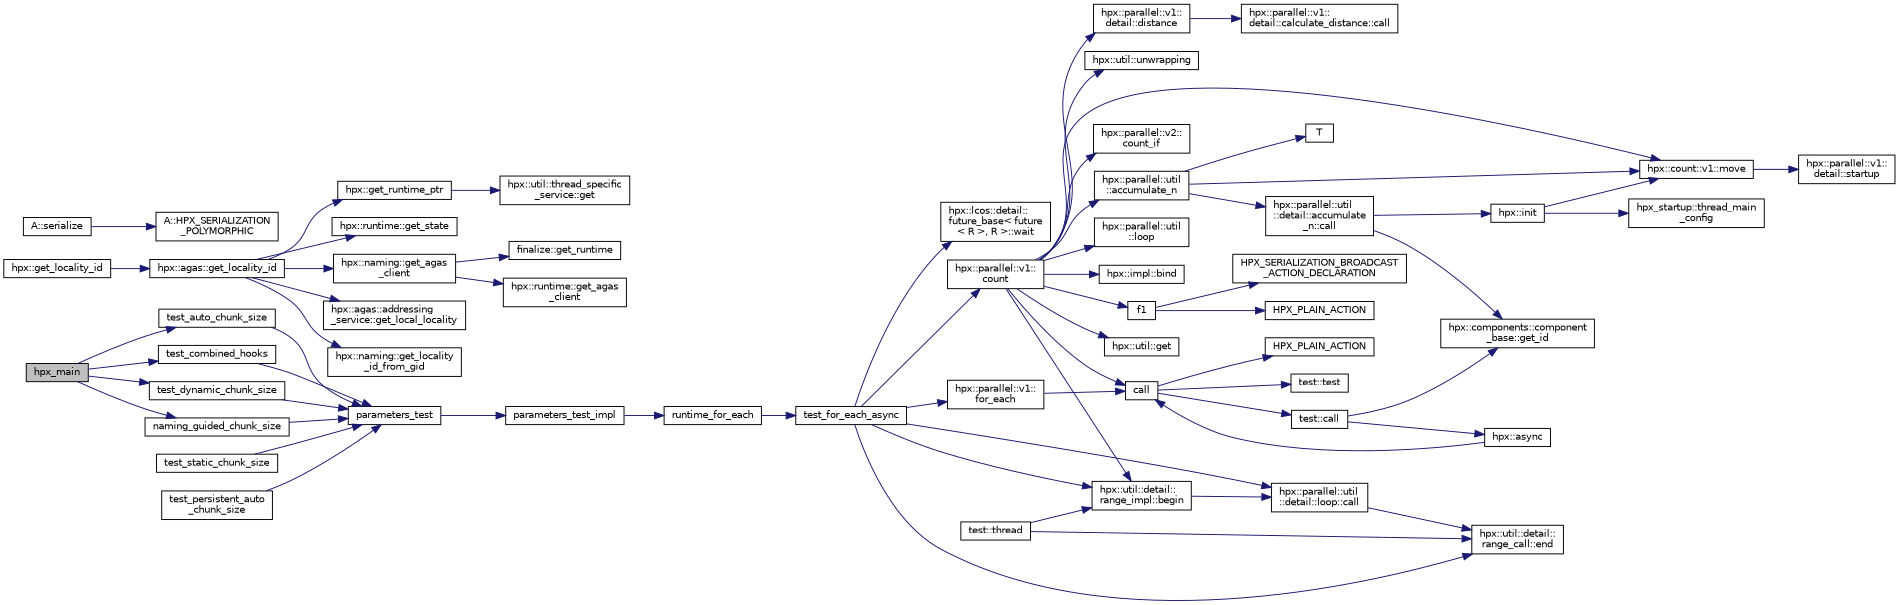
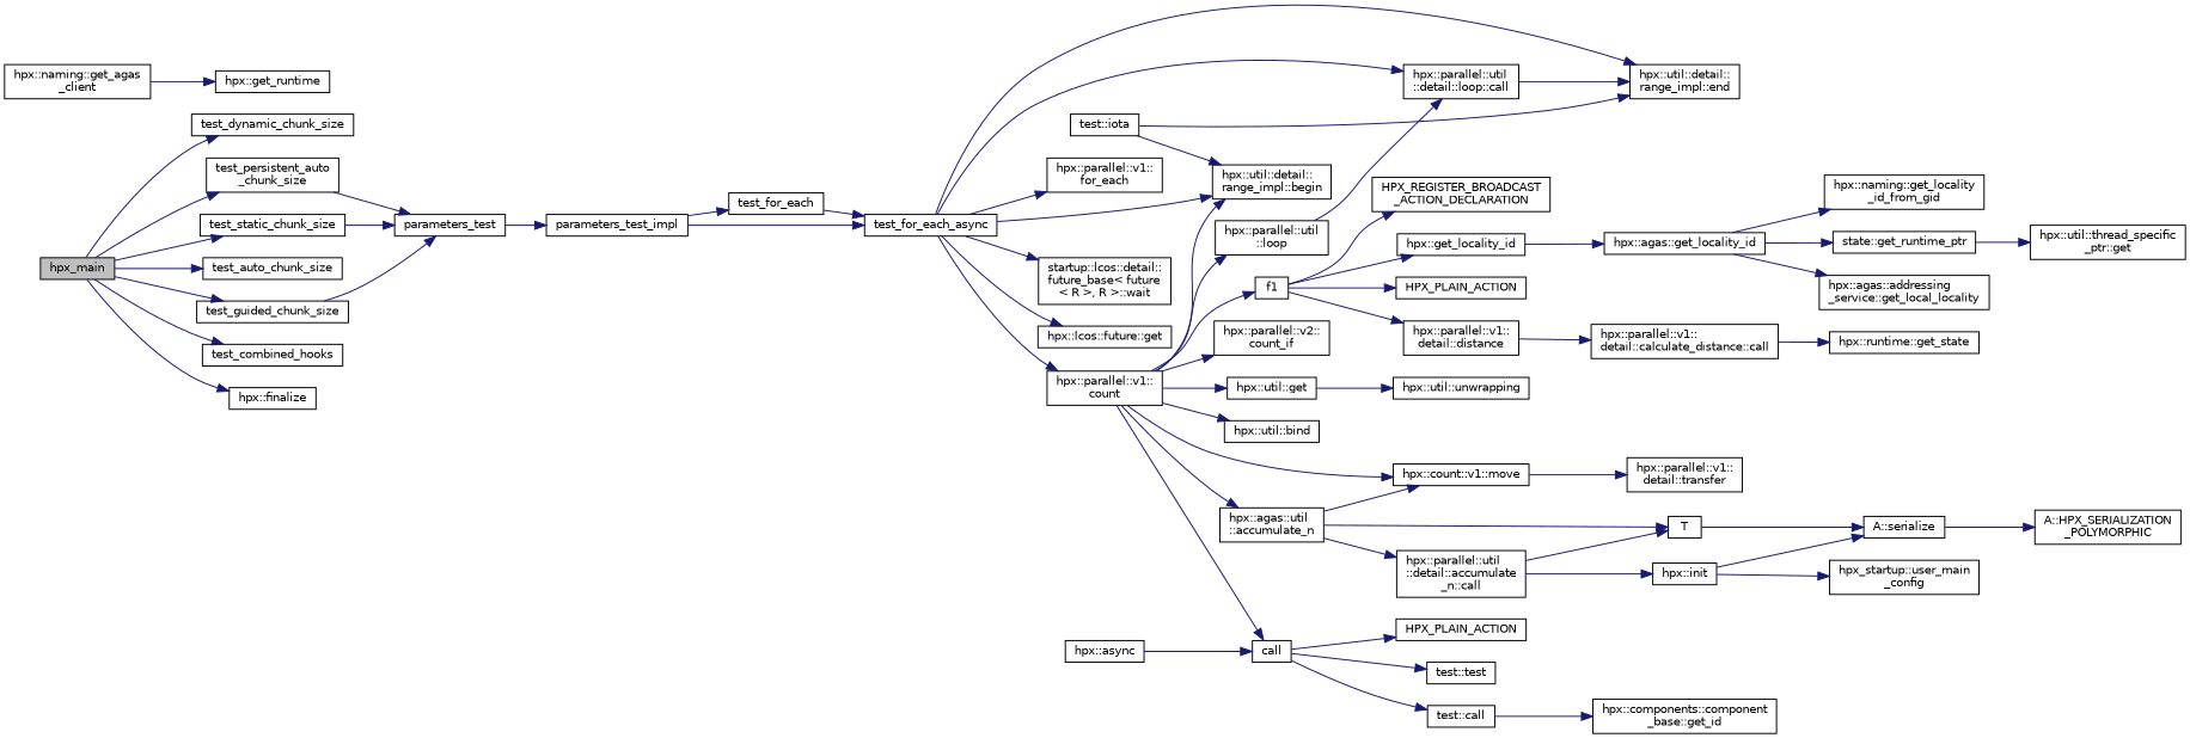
  digraph {
    rankdir=LR
    node [color=black fillcolor=white fontname=Helvetica fontsize=10 shape=record style=filled]
    edge [color=midnightblue fontname=Helvetica fontsize=10 labelfontname=Helvetica labelfontsize=10 style=solid]
    n1 [fillcolor=grey75 fontcolor=black height=0.2 label=hpx_main width=0.4]
    n2 [height=0.2 label=test_dynamic_chunk_size width=0.4]
    n3 [height=0.2 label=test_static_chunk_size width=0.4]
-   n4 [height=0.2 label=naming_guided_chunk_size width=0.4]
+   n4 [height=0.2 label=test_guided_chunk_size width=0.4]
    n5 [height=0.2 label=test_auto_chunk_size width=0.4]
    n6 [height=0.2 label="test_persistent_auto\l_chunk_size" width=0.4]
    n7 [height=0.2 label=test_combined_hooks width=0.4]
+   n8 [height=0.2 label="hpx::finalize" width=0.4]
    n9 [height=0.2 label=parameters_test width=0.4]
    n10 [height=0.2 label=parameters_test_impl width=0.4]
-   n11 [height=0.2 label=runtime_for_each width=0.4]
+   n11 [height=0.2 label=test_for_each width=0.4]
    n12 [height=0.2 label=test_for_each_async width=0.4]
    n13 [height=0.2 label="hpx::util::detail::\lrange_impl::begin" width=0.4]
-   n14 [height=0.2 label="hpx::util::detail::\lrange_call::end" width=0.4]
+   n14 [height=0.2 label="hpx::util::detail::\lrange_impl::end" width=0.4]
    n15 [height=0.2 label="hpx::parallel::v1::\lfor_each" width=0.4]
-   n16 [height=0.2 label="hpx::lcos::detail::\lfuture_base\< future\l\< R \>, R \>::wait" width=0.4]
+   n16 [height=0.2 label="startup::lcos::detail::\lfuture_base\< future\l\< R \>, R \>::wait" width=0.4]
+   n17 [height=0.2 label="hpx::lcos::future::get" width=0.4]
    n18 [height=0.2 label="hpx::parallel::v1::\lcount" width=0.4]
    n19 [height=0.2 label="hpx::parallel::util\l::detail::loop::call" width=0.4]
-   n20 [height=0.2 label="test::thread" width=0.4]
+   n20 [height=0.2 label="test::iota" width=0.4]
    n21 [height=0.2 label=call width=0.4]
    n22 [height=0.2 label="hpx::parallel::v2::\lcount_if" width=0.4]
    n23 [height=0.2 label=f1 width=0.4]
    n24 [height=0.2 label="hpx::parallel::util\l::loop" width=0.4]
-   n25 [height=0.2 label="hpx::impl::bind" width=0.4]
+   n25 [height=0.2 label="hpx::util::bind" width=0.4]
    n26 [height=0.2 label="hpx::count::v1::move" width=0.4]
    n27 [height=0.2 label="hpx::util::get" width=0.4]
    n28 [height=0.2 label="hpx::parallel::v1::\ldetail::distance" width=0.4]
    n29 [height=0.2 label="hpx::util::unwrapping" width=0.4]
-   n30 [height=0.2 label="hpx::parallel::util\l::accumulate_n" width=0.4]
+   n30 [height=0.2 label="hpx::agas::util\l::accumulate_n" width=0.4]
    n31 [height=0.2 label="test::test" width=0.4]
    n32 [height=0.2 label=HPX_PLAIN_ACTION width=0.4]
    n33 [height=0.2 label="test::call" width=0.4]
    n34 [height=0.2 label="hpx::async" width=0.4]
    n35 [height=0.2 label="hpx::components::component\l_base::get_id" width=0.4]
    n36 [height=0.2 label="hpx::get_locality_id" width=0.4]
    n37 [height=0.2 label=HPX_PLAIN_ACTION width=0.4]
-   n38 [height=0.2 label="HPX_SERIALIZATION_BROADCAST\l_ACTION_DECLARATION" width=0.4]
-   n39 [height=0.2 label="hpx::parallel::v1::\ldetail::startup" width=0.4]
+   n38 [height=0.2 label="HPX_REGISTER_BROADCAST\l_ACTION_DECLARATION" width=0.4]
+   n39 [height=0.2 label="hpx::parallel::v1::\ldetail::transfer" width=0.4]
    n40 [height=0.2 label="hpx::parallel::v1::\ldetail::calculate_distance::call" width=0.4]
    n41 [height=0.2 label="hpx::parallel::util\l::detail::accumulate\l_n::call" width=0.4]
    n42 [height=0.2 label=T width=0.4]
    n43 [height=0.2 label="hpx::agas::get_locality_id" width=0.4]
-   n44 [height=0.2 label="hpx::get_runtime_ptr" width=0.4]
+   n44 [height=0.2 label="state::get_runtime_ptr" width=0.4]
    n45 [height=0.2 label="hpx::runtime::get_state" width=0.4]
    n46 [height=0.2 label="hpx::naming::get_agas\l_client" width=0.4]
    n47 [height=0.2 label="hpx::agas::addressing\l_service::get_local_locality" width=0.4]
    n48 [height=0.2 label="hpx::naming::get_locality\l_id_from_gid" width=0.4]
-   n49 [height=0.2 label="hpx::util::thread_specific\l_service::get" width=0.4]
-   n50 [height=0.2 label="finalize::get_runtime" width=0.4]
-   n51 [height=0.2 label="hpx::runtime::get_agas\l_client" width=0.4]
+   n49 [height=0.2 label="hpx::util::thread_specific\l_ptr::get" width=0.4]
+   n50 [height=0.2 label="hpx::get_runtime" width=0.4]
    n52 [height=0.2 label="hpx::init" width=0.4]
    n53 [height=0.2 label="A::serialize" width=0.4]
-   n54 [height=0.2 label="hpx_startup::thread_main\l_config" width=0.4]
+   n54 [height=0.2 label="hpx_startup::user_main\l_config" width=0.4]
    n55 [height=0.2 label="A::HPX_SERIALIZATION\l_POLYMORPHIC" width=0.4]
    n1 -> n2
+   n1 -> n3
    n1 -> n4
    n1 -> n5
+   n1 -> n6
    n1 -> n7
-   n2 -> n9
+   n1 -> n8
    n3 -> n9
    n4 -> n9
-   n5 -> n9
    n6 -> n9
-   n7 -> n9
    n9 -> n10
    n10 -> n11
+   n10 -> n12
    n11 -> n12
    n12 -> n13
    n12 -> n14
    n12 -> n15
    n12 -> n16
+   n12 -> n17
    n12 -> n18
    n12 -> n19
-   n15 -> n21
    n18 -> n13
    n18 -> n21
    n18 -> n22
    n18 -> n23
    n18 -> n24
    n18 -> n25
    n18 -> n26
    n18 -> n27
-   n18 -> n28
-   n18 -> n29
+   n23 -> n28
+   n27 -> n29
    n18 -> n30
    n19 -> n14
    n20 -> n13
    n20 -> n14
    n21 -> n31
    n21 -> n32
    n21 -> n33
+   n23 -> n36
    n23 -> n37
    n23 -> n38
-   n13 -> n19
+   n24 -> n19
    n26 -> n39
    n28 -> n40
    n30 -> n26
    n30 -> n41
    n30 -> n42
-   n33 -> n34
    n33 -> n35
    n34 -> n21
    n36 -> n43
-   n41 -> n35
+   n41 -> n42
    n41 -> n52
+   n42 -> n53
    n43 -> n44
-   n43 -> n45
-   n43 -> n46
+   n40 -> n45
    n43 -> n47
    n43 -> n48
    n44 -> n49
    n46 -> n50
-   n46 -> n51
-   n52 -> n26
+   n52 -> n53
    n52 -> n54
    n53 -> n55
  }
